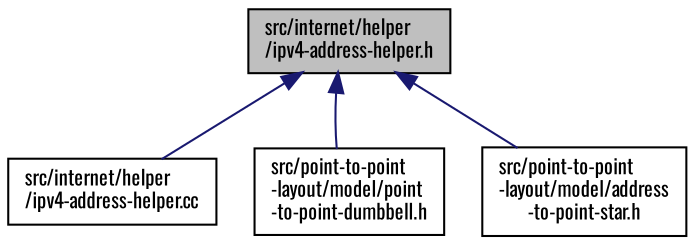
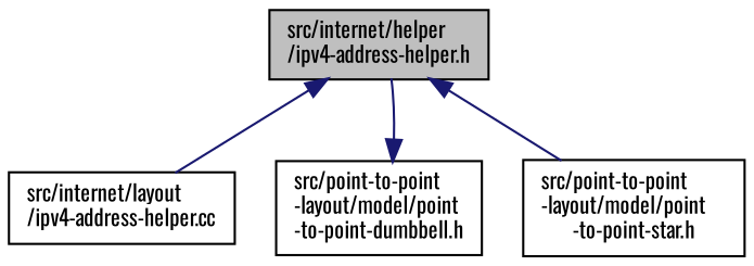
  digraph {
    fontname=Oswald
    node [color=black fillcolor=white fontname=Oswald fontsize=10 shape=record style=filled]
    edge [color=midnightblue dir=back fontname=Oswald fontsize=10 labelfontname=Helvetica labelfontsize=10 style=solid]
    n1 [fillcolor=grey75 fontcolor=black height=0.2 label="src/internet/helper\l/ipv4-address-helper.h" width=0.4]
-   n2 [height=0.2 label="src/internet/helper\l/ipv4-address-helper.cc" width=0.4]
+   n2 [height=0.2 label="src/internet/layout\l/ipv4-address-helper.cc" width=0.4]
    n3 [height=0.2 label="src/point-to-point\l-layout/model/point\l-to-point-dumbbell.h" width=0.4]
-   n4 [height=0.2 label="src/point-to-point\l-layout/model/address\l-to-point-star.h" width=0.4]
+   n4 [height=0.2 label="src/point-to-point\l-layout/model/point\l-to-point-star.h" width=0.4]
    n1 -> n2
-   n1 -> n3
+   n3 -> n1
    n1 -> n4
  }
